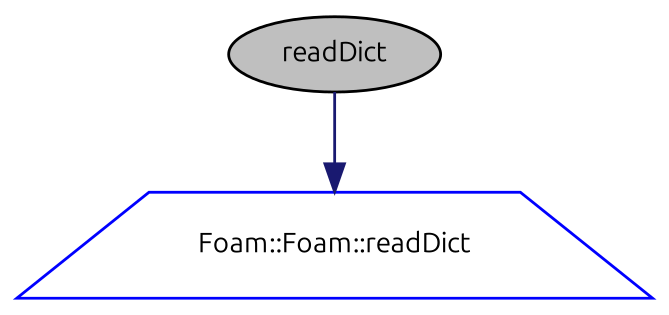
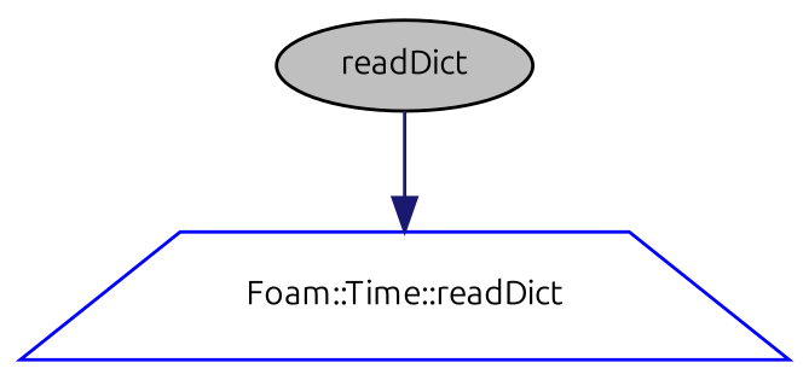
  digraph {
    rankdir=TB
    fontname=Ubuntu
    node [fontname=Ubuntu fontsize=10]
    n1 [color=black fillcolor=grey75 fontcolor=black height=0.2 label=readDict shape=ellipse style=filled width=0.4]
-   n2 [color=blue height=0.2 label="Foam::Foam::readDict" shape=trapezium width=0.4]
+   n2 [color=blue height=0.2 label="Foam::Time::readDict" shape=trapezium width=0.4]
    n1 -> n2 [color=midnightblue fontname=Ubuntu fontsize=10 labelfontname=FreeSans labelfontsize=10 style=solid]
  }
